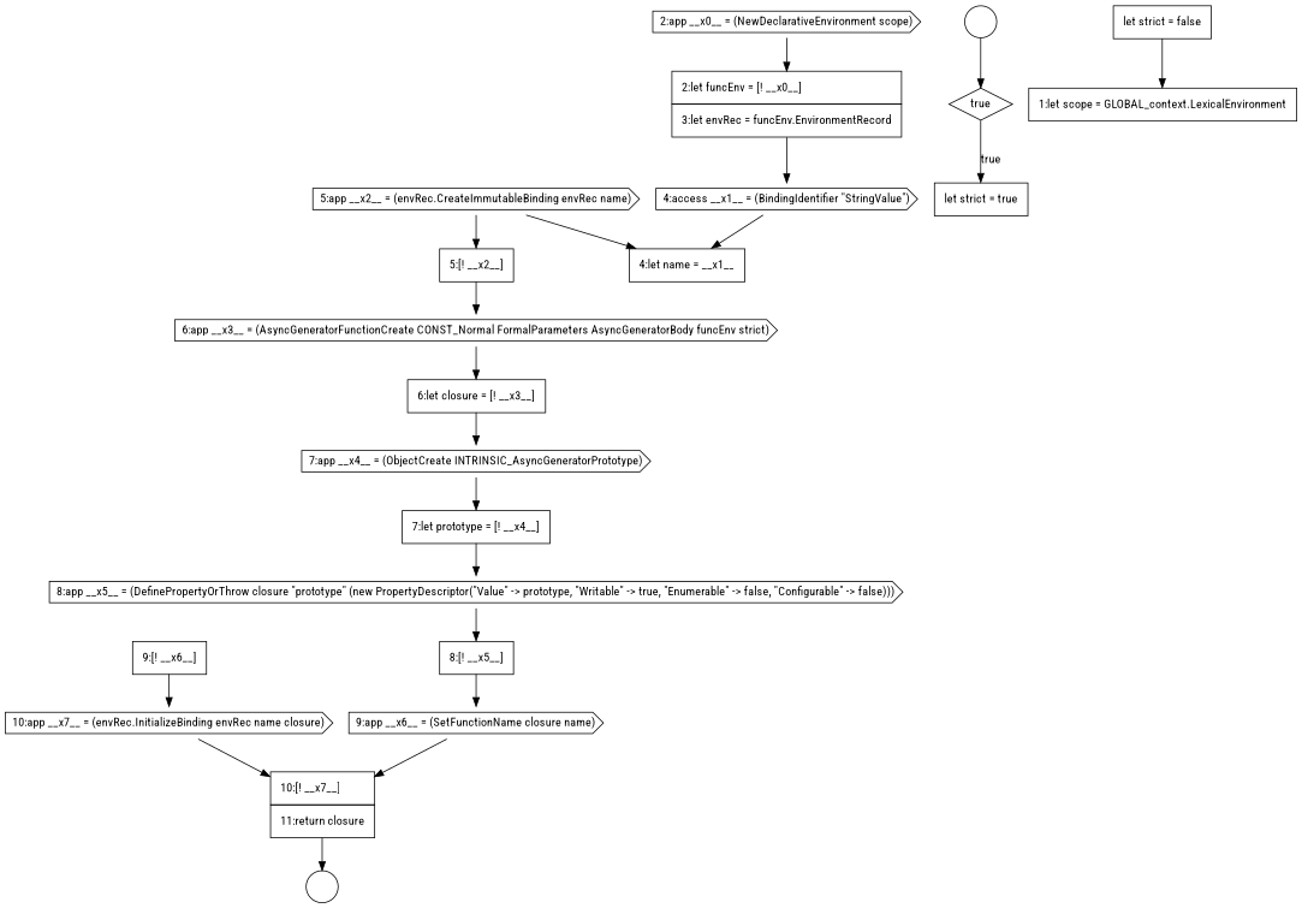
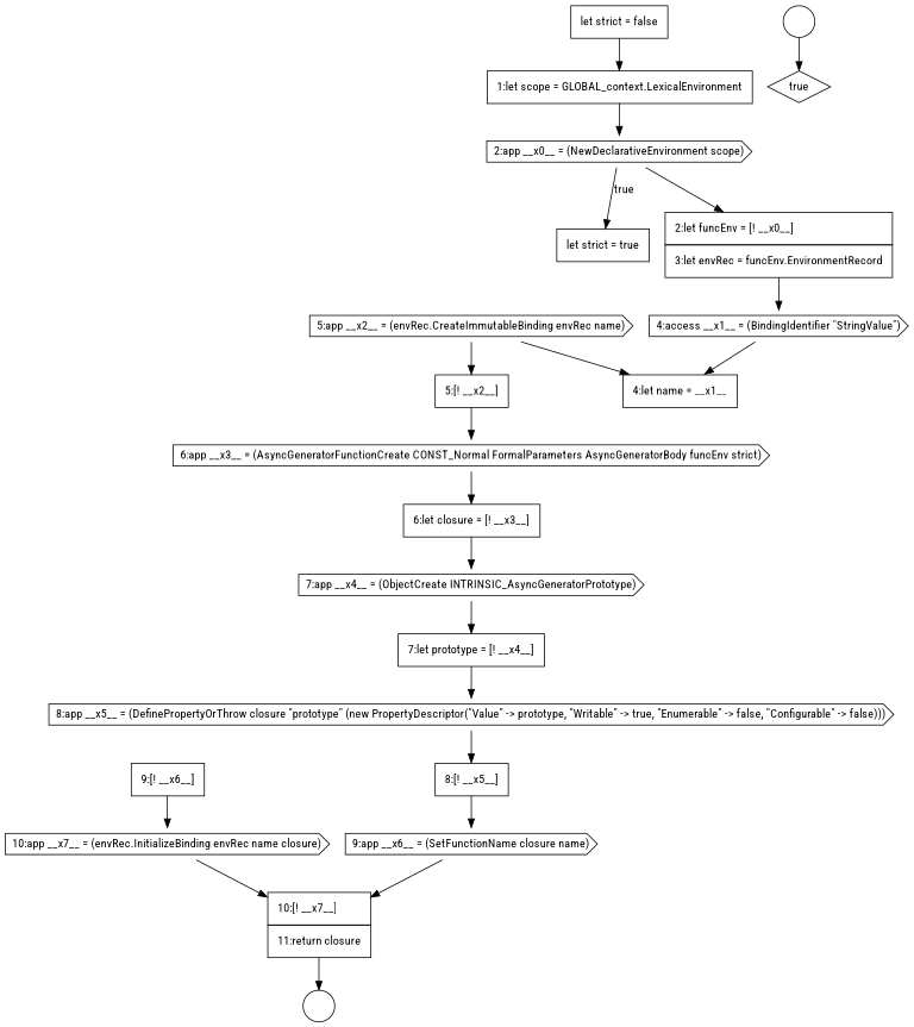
  digraph {
    fontname="Roboto Condensed"
    node [color=black fillcolor=white fontname="Roboto Condensed" shape=none style=filled]
    edge [color=black fontname="Roboto Condensed"]
    n1 [label=<<font color="black">9:app __x6__ = (SetFunctionName closure name)</font>> shape=cds]
    n2 [label=<<font color="black">     <table border="0" cellborder="1" cellspacing="0" cellpadding="10">       <tr><td align="left">10:[! __x7__]</td></tr>       <tr><td align="left">11:return closure</td></tr>     </table>   </font>> margin=0]
    n3 [label=<<font color="black">     <table border="0" cellborder="1" cellspacing="0" cellpadding="10">       <tr><td align="left">9:[! __x6__]</td></tr>     </table>   </font>> margin=0]
    n4 [label=<<font color="black">10:app __x7__ = (envRec.InitializeBinding envRec name closure)</font>> shape=cds]
    n5 [label=<<font color="black">7:app __x4__ = (ObjectCreate INTRINSIC_AsyncGeneratorPrototype)</font>> shape=cds]
    n6 [label=<<font color="black">     <table border="0" cellborder="1" cellspacing="0" cellpadding="10">       <tr><td align="left">7:let prototype = [! __x4__]</td></tr>     </table>   </font>> margin=0]
    n7 [label=<<font color="black">8:app __x5__ = (DefinePropertyOrThrow closure &quot;prototype&quot; (new PropertyDescriptor(&quot;Value&quot; -&gt; prototype, &quot;Writable&quot; -&gt; true, &quot;Enumerable&quot; -&gt; false, &quot;Configurable&quot; -&gt; false)))</font>> shape=cds]
    n8 [label=" " shape=circle]
    n9 [label=<<font color="black">     <table border="0" cellborder="1" cellspacing="0" cellpadding="10">       <tr><td align="left">8:[! __x5__]</td></tr>     </table>   </font>> margin=0]
    n10 [label=<<font color="black">true</font>> shape=diamond]
    n11 [label=<<font color="black">     <table border="0" cellborder="1" cellspacing="0" cellpadding="10">       <tr><td align="left">let strict = true</td></tr>     </table>   </font>> margin=0]
    n12 [label=<<font color="black">     <table border="0" cellborder="1" cellspacing="0" cellpadding="10">       <tr><td align="left">let strict = false</td></tr>     </table>   </font>> margin=0]
    n13 [label=<<font color="black">     <table border="0" cellborder="1" cellspacing="0" cellpadding="10">       <tr><td align="left">1:let scope = GLOBAL_context.LexicalEnvironment</td></tr>     </table>   </font>> margin=0]
    n14 [label=<<font color="black">2:app __x0__ = (NewDeclarativeEnvironment scope)</font>> shape=cds]
    n15 [label=<<font color="black">     <table border="0" cellborder="1" cellspacing="0" cellpadding="10">       <tr><td align="left">2:let funcEnv = [! __x0__]</td></tr>       <tr><td align="left">3:let envRec = funcEnv.EnvironmentRecord</td></tr>     </table>   </font>> margin=0]
    n16 [label=<<font color="black">4:access __x1__ = (BindingIdentifier &quot;StringValue&quot;)</font>> shape=cds]
    n17 [label=<<font color="black">     <table border="0" cellborder="1" cellspacing="0" cellpadding="10">       <tr><td align="left">4:let name = __x1__</td></tr>     </table>   </font>> margin=0]
    n18 [label=<<font color="black">     <table border="0" cellborder="1" cellspacing="0" cellpadding="10">       <tr><td align="left">6:let closure = [! __x3__]</td></tr>     </table>   </font>> margin=0]
    n19 [label=" " shape=circle]
    n20 [label=<<font color="black">5:app __x2__ = (envRec.CreateImmutableBinding envRec name)</font>> shape=cds]
    n21 [label=<<font color="black">     <table border="0" cellborder="1" cellspacing="0" cellpadding="10">       <tr><td align="left">5:[! __x2__]</td></tr>     </table>   </font>> margin=0]
    n22 [label=<<font color="black">6:app __x3__ = (AsyncGeneratorFunctionCreate CONST_Normal FormalParameters AsyncGeneratorBody funcEnv strict)</font>> shape=cds]
    n1 -> n2
    n2 -> n8
    n3 -> n4
    n4 -> n2
    n5 -> n6
    n6 -> n7
    n7 -> n9
    n9 -> n1
-   n10 -> n11 [label=<<font color="black">true</font>>]
+   n14 -> n11 [label=<<font color="black">true</font>>]
    n12 -> n13
+   n13 -> n14
    n14 -> n15
    n15 -> n16
    n16 -> n17
    n18 -> n5
    n19 -> n10
    n20 -> n17
    n20 -> n21
    n21 -> n22
    n22 -> n18
  }
